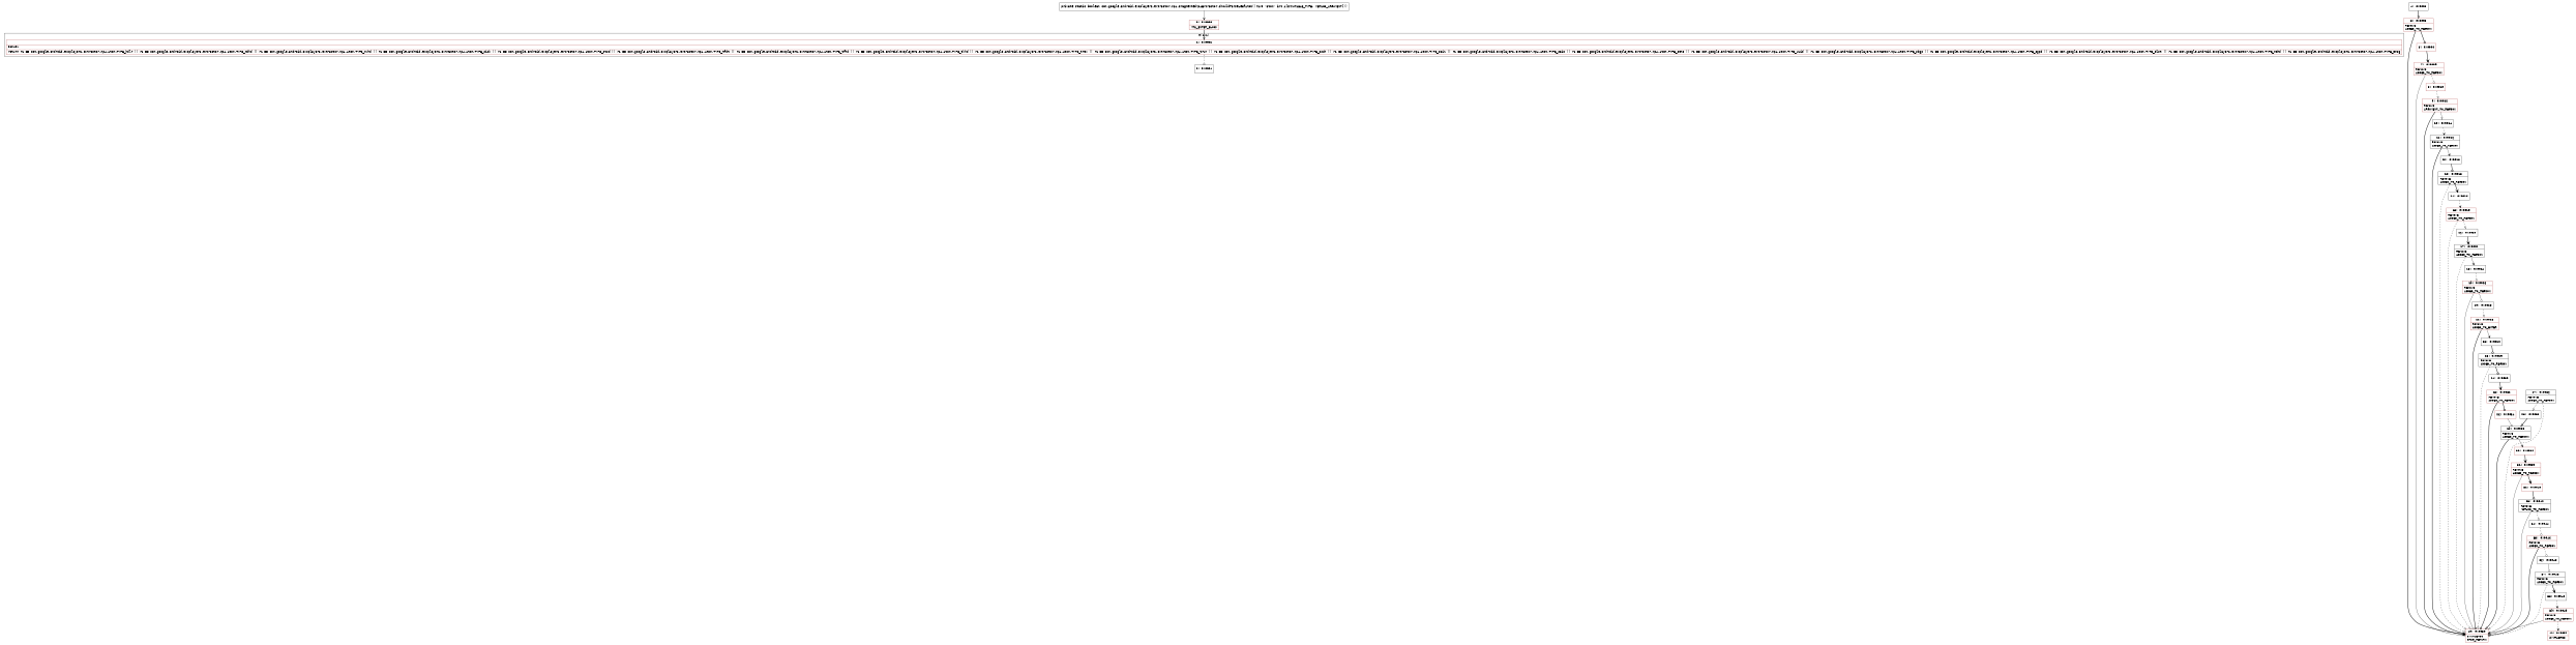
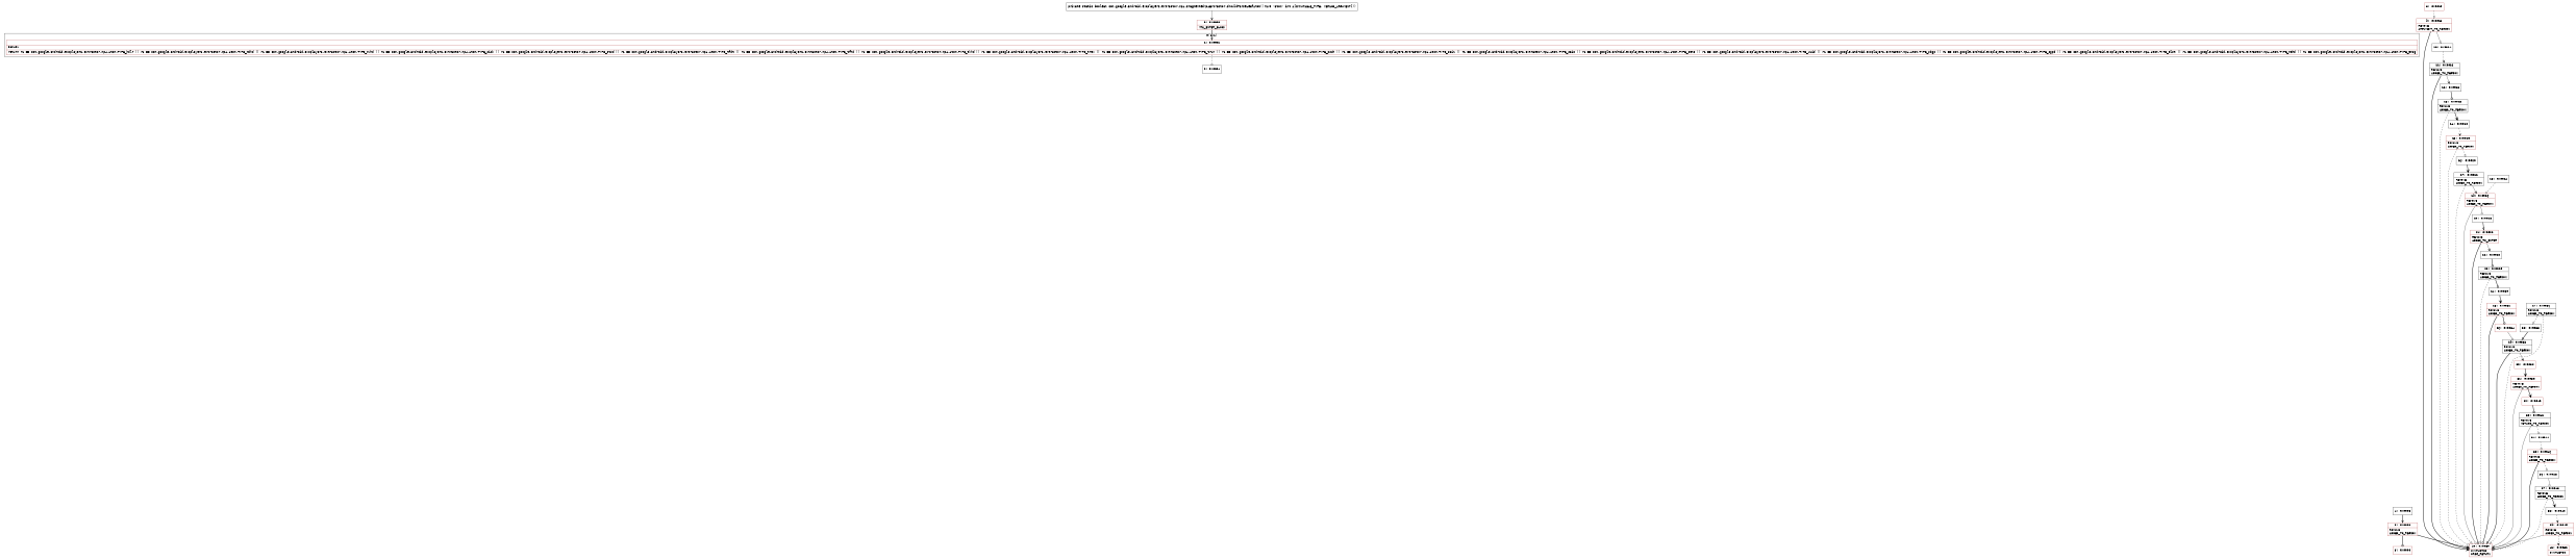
  digraph {
    fontname="DejaVu Sans Mono"
    node [color=black fontname="DejaVu Sans Mono" shape=record]
    edge [arrowhead=odot fontname="DejaVu Sans Mono" style=bold]
    n1 [color=brown label="{1\:\ 0x0002|RETURN\l|return r1 == com.google.android.exoplayer2.extractor.mp4.Atom.TYPE_hdlr \|\| r1 == com.google.android.exoplayer2.extractor.mp4.Atom.TYPE_mdhd \|\| r1 == com.google.android.exoplayer2.extractor.mp4.Atom.TYPE_mvhd \|\| r1 == com.google.android.exoplayer2.extractor.mp4.Atom.TYPE_sidx \|\| r1 == com.google.android.exoplayer2.extractor.mp4.Atom.TYPE_stsd \|\| r1 == com.google.android.exoplayer2.extractor.mp4.Atom.TYPE_tfdt \|\| r1 == com.google.android.exoplayer2.extractor.mp4.Atom.TYPE_tfhd \|\| r1 == com.google.android.exoplayer2.extractor.mp4.Atom.TYPE_tkhd \|\| r1 == com.google.android.exoplayer2.extractor.mp4.Atom.TYPE_trex \|\| r1 == com.google.android.exoplayer2.extractor.mp4.Atom.TYPE_trun \|\| r1 == com.google.android.exoplayer2.extractor.mp4.Atom.TYPE_pssh \|\| r1 == com.google.android.exoplayer2.extractor.mp4.Atom.TYPE_saiz \|\| r1 == com.google.android.exoplayer2.extractor.mp4.Atom.TYPE_saio \|\| r1 == com.google.android.exoplayer2.extractor.mp4.Atom.TYPE_senc \|\| r1 == com.google.android.exoplayer2.extractor.mp4.Atom.TYPE_uuid \|\| r1 == com.google.android.exoplayer2.extractor.mp4.Atom.TYPE_sbgp \|\| r1 == com.google.android.exoplayer2.extractor.mp4.Atom.TYPE_sgpd \|\| r1 == com.google.android.exoplayer2.extractor.mp4.Atom.TYPE_elst \|\| r1 == com.google.android.exoplayer2.extractor.mp4.Atom.TYPE_mehd \|\| r1 == com.google.android.exoplayer2.extractor.mp4.Atom.TYPE_emsg\l}"]
    n2 [label="{2\:\ 0x0004}"]
    n3 [color=brown label="{40\:\ 0x0050|SYNTHETIC\lORIG_RETURN\l}"]
    n4 [color=brown label="{0\:\ 0x0000|MTH_ENTER_BLOCK\l}"]
    n5 [label="{4\:\ 0x0008}"]
    n6 [color=brown label="{5\:\ 0x000a|REMOVE\lADDED_TO_REGION\l}"]
    n7 [color=brown label="{6\:\ 0x000c}"]
-   n8 [color=brown label="{7\:\ 0x000e|REMOVE\lADDED_TO_REGION\l}"]
    n9 [color=brown label="{8\:\ 0x0010}"]
    n10 [color=brown label="{9\:\ 0x0012|REMOVE\lARGUMENT_TO_REGION\l}"]
    n11 [label="{10\:\ 0x0014}"]
    n12 [label="{11\:\ 0x0016|REMOVE\lADDED_TO_REGION\l}"]
    n13 [label="{12\:\ 0x0018}"]
    n14 [label="{13\:\ 0x001a|REMOVE\lADDED_TO_REGION\l}"]
    n15 [label="{14\:\ 0x001c}"]
    n16 [color=brown label="{15\:\ 0x001e|REMOVE\lADDED_TO_REGION\l}"]
    n17 [label="{16\:\ 0x0020}"]
    n18 [label="{17\:\ 0x0022|REMOVE\lADDED_TO_REGION\l}"]
    n19 [label="{18\:\ 0x0024}"]
    n20 [color=brown label="{19\:\ 0x0026|REMOVE\lADDED_TO_REGION\l}"]
    n21 [label="{20\:\ 0x0028}"]
    n22 [color=brown label="{21\:\ 0x002a|REMOVE\lADDED_TO_ENTER\l}"]
    n23 [label="{22\:\ 0x002c}"]
    n24 [label="{23\:\ 0x002e|REMOVE\lADDED_TO_REGION\l}"]
    n25 [label="{24\:\ 0x0030}"]
    n26 [color=brown label="{25\:\ 0x0032|REMOVE\lADDED_TO_REGION\l}"]
    n27 [color=brown label="{26\:\ 0x0034}"]
    n28 [label="{29\:\ 0x003a|REMOVE\lADDED_TO_REGION\l}"]
    n29 [label="{27\:\ 0x0036|REMOVE\lADDED_TO_REGION\l}"]
    n30 [label="{28\:\ 0x0038}"]
    n31 [color=brown label="{30\:\ 0x003c}"]
    n32 [color=brown label="{31\:\ 0x003e|REMOVE\lADDED_TO_REGION\l}"]
    n33 [color=brown label="{32\:\ 0x0040}"]
    n34 [label="{33\:\ 0x0042|REMOVE\lMETHOD_TO_REGION\l}"]
    n35 [label="{34\:\ 0x0044}"]
    n36 [color=brown label="{35\:\ 0x0046|REMOVE\lADDED_TO_REGION\l}"]
    n37 [label="{36\:\ 0x0048}"]
    n38 [label="{37\:\ 0x004a|REMOVE\lADDED_TO_REGION\l}"]
    n39 [label="{38\:\ 0x004c}"]
    n40 [color=brown label="{39\:\ 0x004e|REMOVE\lADDED_TO_REGION\l}"]
    n41 [color=brown label="{41\:\ 0x0052|SYNTHETIC\l}"]
    n42 [label="{private static boolean com.google.android.exoplayer2.extractor.mp4.FragmentedMp4Extractor.shouldParseLeafAtom((r1v0 'atom' int A[IMMUTABLE_TYPE, METHOD_ARGUMENT])) }"]
    subgraph cluster_1 {
      label="R(1:1)"
      n1
    }
    n1 -> n2 [style=dashed]
    n4 -> n1 [arrowhead=onormal]
    n5 -> n6 [arrowhead=onormal]
    n6 -> n3 [arrowhead=vee]
    n6 -> n7
-   n7 -> n8 [arrowhead=vee]
-   n8 -> n3 [style=solid]
-   n8 -> n9 [style=dashed]
    n9 -> n10 [arrowhead=onormal style=dashed]
    n10 -> n3 [arrowhead=vee]
    n10 -> n11 [arrowhead=onormal style=solid]
    n11 -> n12 [arrowhead=vee style=dashed]
    n12 -> n3
    n12 -> n13 [arrowhead=vee style=solid]
    n13 -> n14
    n14 -> n3 [style=dashed]
    n14 -> n15 [arrowhead=vee]
    n15 -> n16 [arrowhead=vee style=dashed]
    n16 -> n3 [style=dashed]
    n16 -> n17 [arrowhead=onormal style=dashed]
    n17 -> n18 [arrowhead=vee]
    n18 -> n3 [arrowhead=onormal style=dashed]
-   n18 -> n19 [arrowhead=vee style=solid]
+   n18 -> n20 [arrowhead=vee style=solid]
    n19 -> n20 [style=dashed]
    n20 -> n3 [style=solid]
    n20 -> n21 [style=solid]
-   n21 -> n22 [arrowhead=onormal style=dashed]
+   n21 -> n22 [arrowhead=onormal]
    n22 -> n3
    n22 -> n23 [arrowhead=vee style=solid]
    n23 -> n24
    n24 -> n3 [arrowhead=onormal style=dashed]
    n24 -> n25
    n25 -> n26 [arrowhead=vee]
    n26 -> n3
    n26 -> n27
    n27 -> n28 [style=solid]
    n28 -> n3 [arrowhead=onormal]
    n28 -> n31 [arrowhead=vee style=solid]
    n29 -> n3 [arrowhead=onormal style=dashed]
    n29 -> n30 [arrowhead=onormal style=dashed]
    n30 -> n28 [arrowhead=onormal]
    n31 -> n32 [arrowhead=vee]
    n32 -> n3 [arrowhead=onormal style=solid]
    n32 -> n33 [arrowhead=vee]
    n33 -> n34
    n34 -> n3 [arrowhead=onormal style=solid]
    n34 -> n35 [style=dashed]
    n35 -> n36 [style=dashed]
    n36 -> n3
    n36 -> n37 [style=dashed]
    n37 -> n38 [style=solid]
    n38 -> n3 [arrowhead=onormal style=dashed]
    n38 -> n39 [arrowhead=vee]
    n39 -> n40 [arrowhead=vee style=dashed]
    n40 -> n3 [arrowhead=vee style=solid]
    n40 -> n41 [arrowhead=vee style=dashed]
    n42 -> n4 [arrowhead=vee style=solid]
  }
